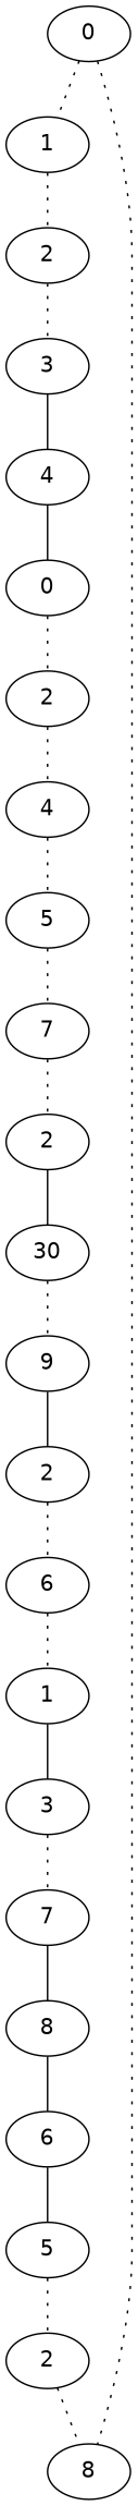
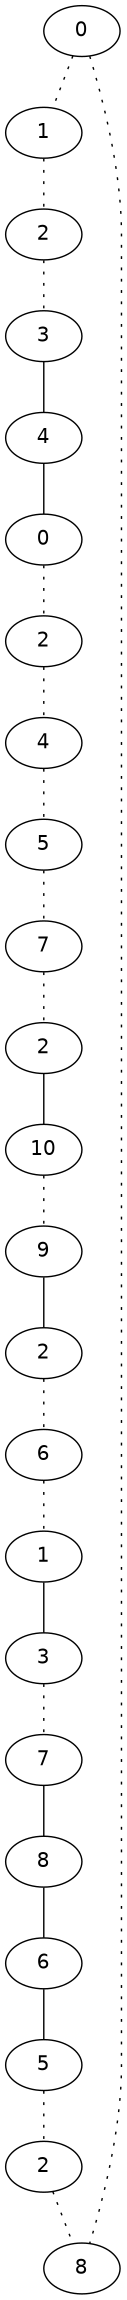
  graph {
    fontname="DejaVu Sans"
    node [fontname="DejaVu Sans"]
    edge [style=dotted fontname="DejaVu Sans"]
    n1 [label=0]
    n2 [label=1]
    n3 [label=8]
    n4 [label=2]
    n5 [label=3]
    n6 [label=4]
    n7 [label=0]
    n8 [label=2]
    n9 [label=4]
    n10 [label=5]
    n11 [label=7]
    n12 [label=2]
-   n13 [label=30]
+   n13 [label=10]
    n14 [label=9]
    n15 [label=2]
    n16 [label=6]
    n17 [label=1]
    n18 [label=3]
    n19 [label=7]
    n20 [label=8]
    n21 [label=6]
    n22 [label=5]
    n23 [label=2]
    n1 -- n2
    n1 -- n3
    n2 -- n4
    n4 -- n5
    n5 -- n6 [style=""]
    n6 -- n7 [style=""]
    n7 -- n8
    n8 -- n9
    n9 -- n10
    n10 -- n11
    n11 -- n12
    n12 -- n13 [style=""]
    n13 -- n14
    n14 -- n15 [style=""]
    n15 -- n16
    n16 -- n17
    n17 -- n18 [style=""]
    n18 -- n19
    n19 -- n20 [style=""]
    n20 -- n21 [style=""]
    n21 -- n22 [style=""]
    n22 -- n23
    n23 -- n3
  }
